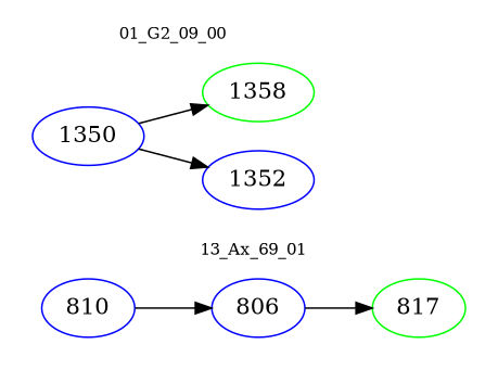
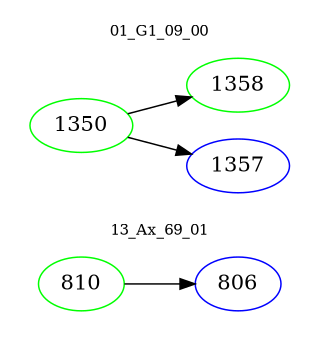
  digraph {
    rankdir=LR
    node [color=blue]
    edge [color=black]
    n1 [label=806]
-   n2 [color=green label=817]
-   n3 [label=810]
-   n4 [label=1350]
-   n5 [label=1352]
+   n3 [color=green label=810]
+   n4 [color=green label=1350]
+   n5 [label=1357]
    n6 [color=green label=1358]
    subgraph cluster_1 {
      color=white
      fontsize=10
      label="13_Ax_69_01"
      n1
-     n2
      n3
    }
    subgraph cluster_2 {
      color=white
      fontsize=10
-     label="01_G2_09_00"
+     label="01_G1_09_00"
      n4
      n5
      n6
    }
-   n1 -> n2
    n3 -> n1
    n4 -> n5
    n4 -> n6
  }
